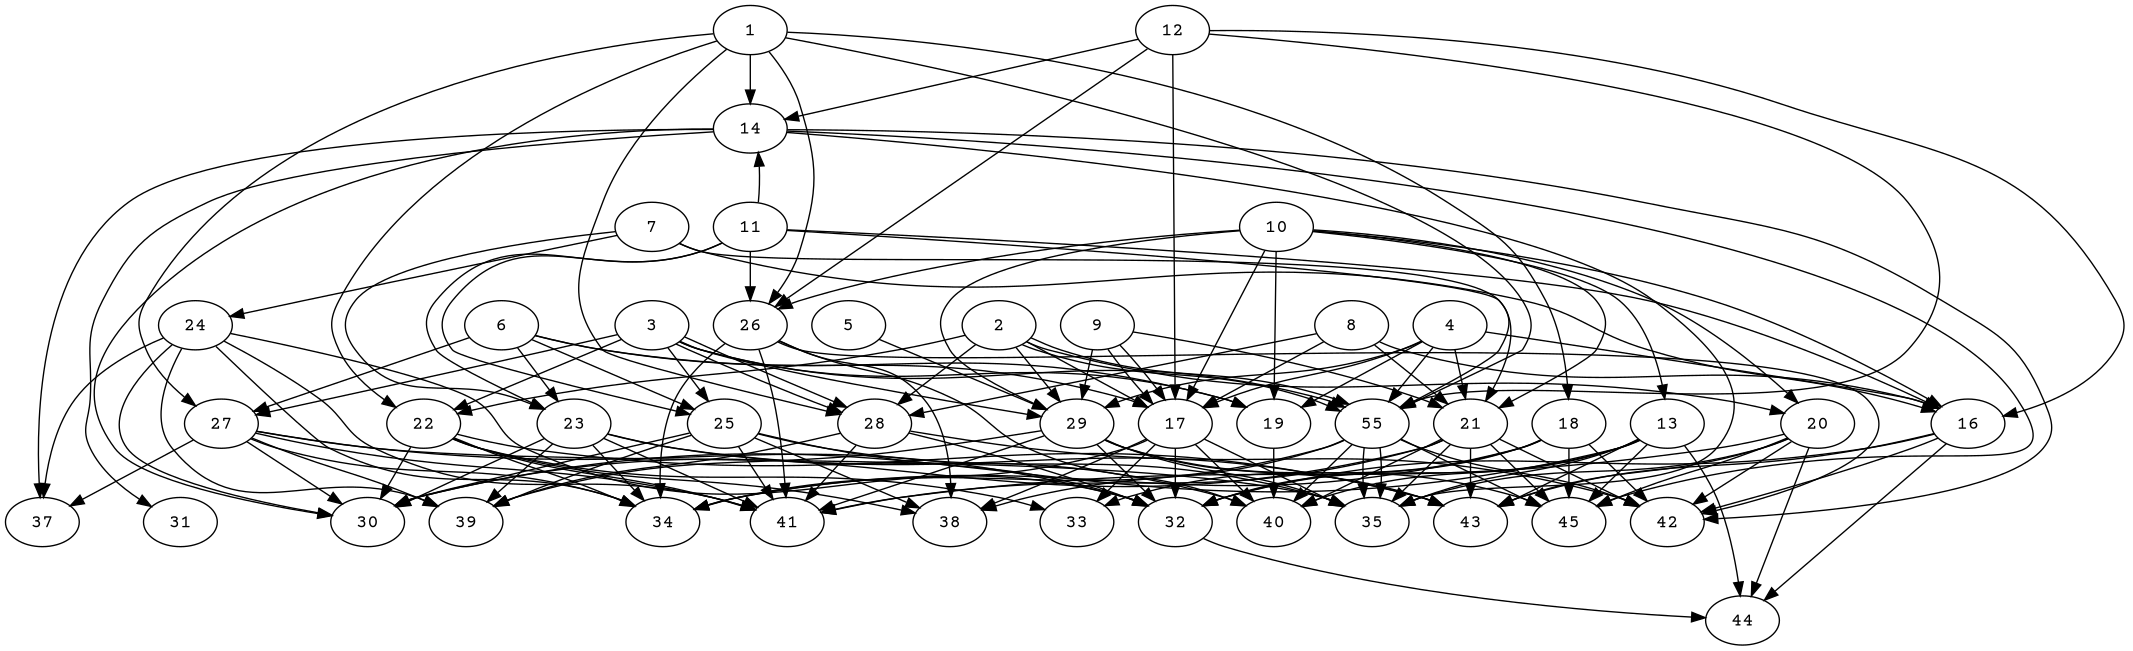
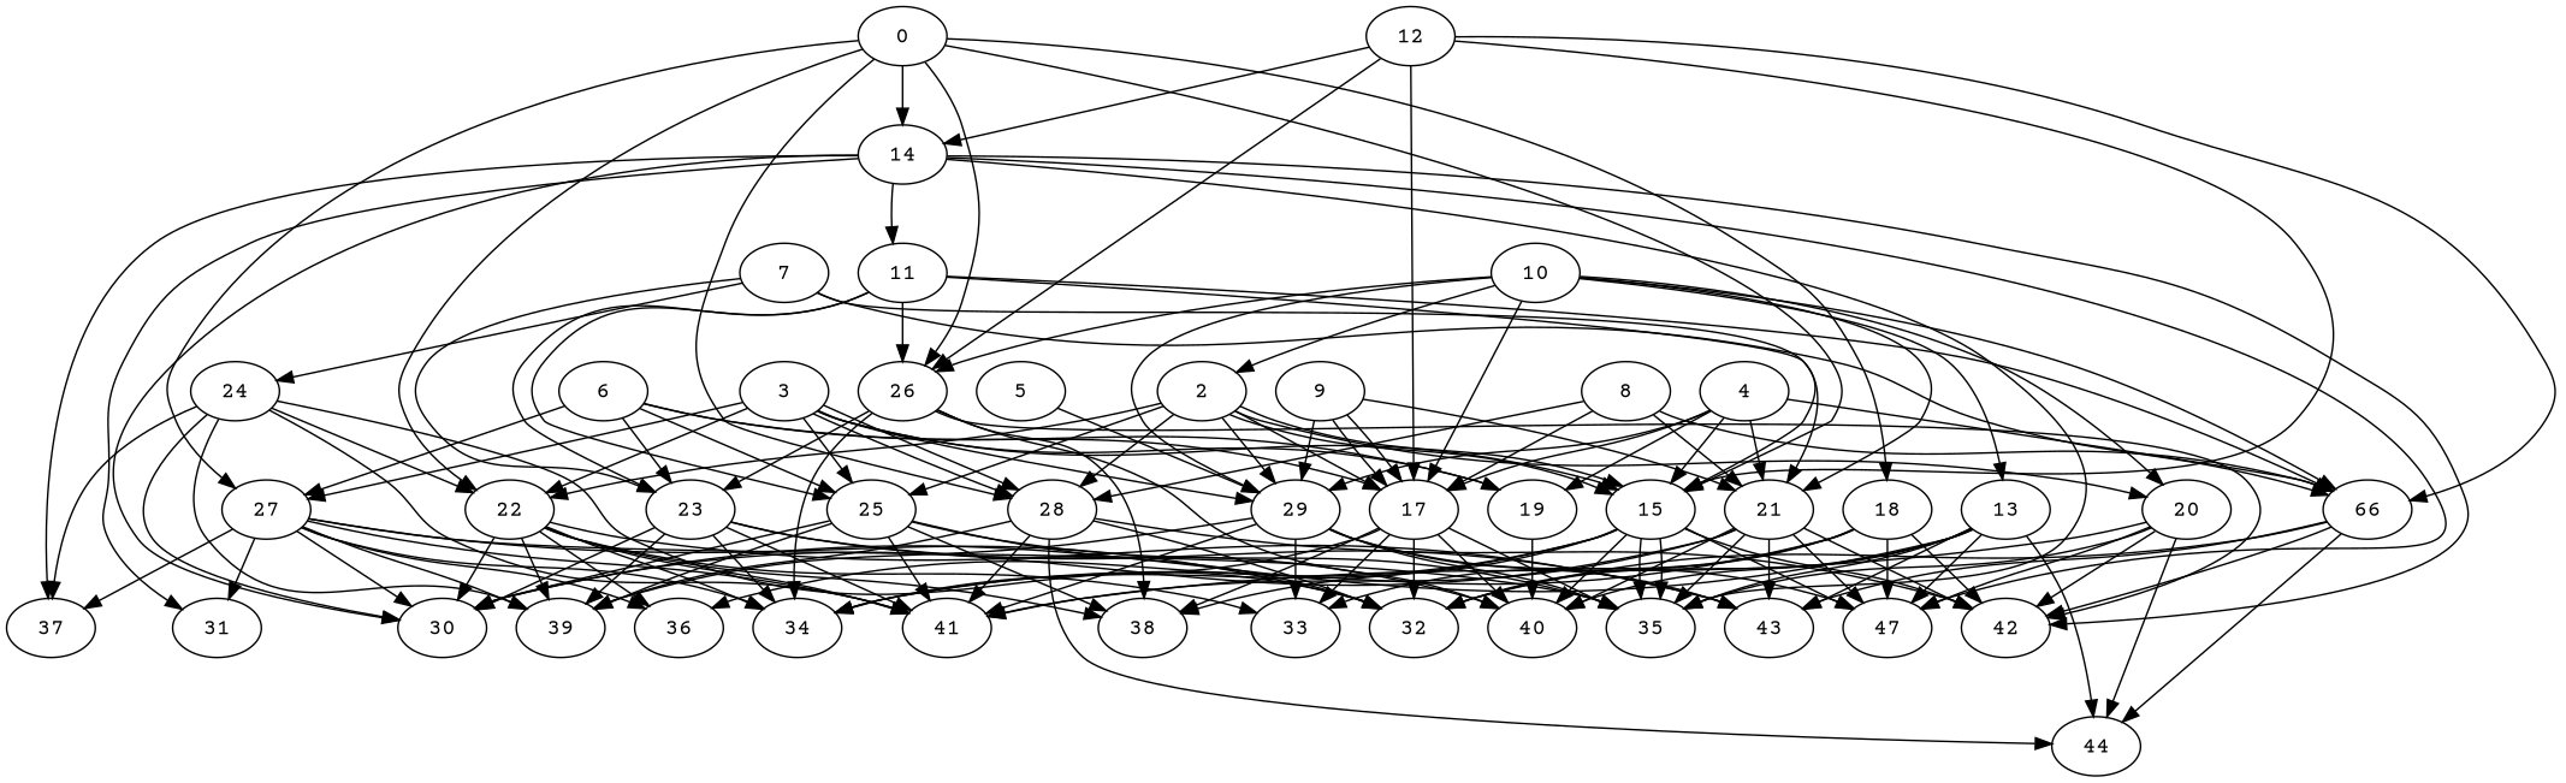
  digraph {
    fontname="Courier Prime"
    node [alpha=0.04 fontname="Courier Prime"]
    edge [fontname="Courier Prime"]
-   1 [alpha=0.15 expect_size=11172864]
+   1 [alpha=0.15 expect_size=11172864 label=0]
    14 [alpha=0.07 expect_size=26798080]
-   15 [alpha=0.06 expect_size=35616768 label=55]
+   15 [alpha=0.06 expect_size=35616768]
    18 [alpha=0.10 expect_size=23144448]
    22 [alpha=0.08 expect_size=28447744]
    26 [alpha=0.02 expect_size=38048768]
    27 [alpha=0.20 expect_size=31970304]
    28 [alpha=0.18 expect_size=48501760]
    30 [alpha=0.18 expect_size=17704960]
    35 [alpha=0.20 expect_size=24976384]
-   45 [alpha=0.11 expect_size=37067776]
+   45 [alpha=0.11 expect_size=37067776 label=47]
    31 [alpha=0.08 expect_size=41793536]
    37 [alpha=0.19 expect_size=52117504]
    42 [expect_size=15679488]
    40 [alpha=0.17 expect_size=49828864]
    34 [alpha=0.03 expect_size=12923904]
+   36 [alpha=0.03 expect_size=46275584]
    38 [alpha=0.03 expect_size=51220480]
    32 [alpha=0.06 expect_size=9455616]
    33 [alpha=0.20 expect_size=27420672]
    41 [alpha=0.16 expect_size=44579840]
    43 [expect_size=28979200]
    39 [alpha=0.03 expect_size=47515648]
    44 [expect_size=28923904]
    2 [alpha=0.09 expect_size=17598464]
    17 [alpha=0.07 expect_size=34913280]
    20 [alpha=0.10 expect_size=36948992]
    25 [alpha=0.09 expect_size=23191552]
    29 [alpha=0.01 expect_size=25631744]
    3 [alpha=0.13 expect_size=16851968]
    19 [alpha=0.17 expect_size=44075008]
    4 [expect_size=17067008]
-   16 [alpha=0.17 expect_size=22233088]
+   16 [alpha=0.17 expect_size=22233088 label=66]
    21 [alpha=0.06 expect_size=16826368]
    5 [alpha=0.14 expect_size=35125248]
    6 [alpha=0.05 expect_size=27725824]
    23 [alpha=0.14 expect_size=31955968]
    7 [alpha=0.15 expect_size=13958144]
    24 [alpha=0.05 expect_size=6134784]
    8 [alpha=0.09 expect_size=9176064]
    9 [alpha=0.17 expect_size=14067712]
    10 [alpha=0.11 expect_size=38848512]
    13 [alpha=0.09 expect_size=44057600]
    11 [alpha=0.05 expect_size=36339712]
    12 [alpha=0.01 expect_size=23908352]
    1 -> 14
    1 -> 15
    1 -> 18
    1 -> 22
    1 -> 26
    1 -> 27
    1 -> 28
    14 -> 30
    14 -> 35
    14 -> 45
    14 -> 31
    14 -> 37
    14 -> 42
    15 -> 35
    15 -> 35
    15 -> 45
    15 -> 42
    15 -> 40
    15 -> 34
+   15 -> 36
    15 -> 38
    18 -> 45
    18 -> 42
    18 -> 34
    18 -> 32
    18 -> 33
    22 -> 30
    22 -> 34
+   22 -> 36
    22 -> 38
    22 -> 33
    22 -> 41
    22 -> 43
+   22 -> 39
    26 -> 42
    26 -> 40
    26 -> 34
    26 -> 38
-   26 -> 41
+   26 -> 23
    27 -> 30
    27 -> 35
+   27 -> 31
    27 -> 37
    27 -> 34
+   27 -> 36
    27 -> 32
    27 -> 41
    27 -> 39
    28 -> 42
    28 -> 32
    28 -> 41
    28 -> 39
-   32 -> 44
+   28 -> 44
    2 -> 15
    2 -> 15
    2 -> 22
    2 -> 28
    2 -> 17
    2 -> 20
+   2 -> 25
    2 -> 29
    17 -> 35
    17 -> 40
    17 -> 34
    17 -> 38
    17 -> 32
    17 -> 33
    20 -> 35
    20 -> 45
    20 -> 42
    20 -> 41
-   20 -> 43
    20 -> 44
    25 -> 30
    25 -> 35
    25 -> 38
    25 -> 32
    25 -> 41
    25 -> 39
    29 -> 35
    29 -> 45
-   29 -> 32
+   29 -> 33
    29 -> 41
    29 -> 43
    29 -> 39
    3 -> 15
    3 -> 22
    3 -> 27
    3 -> 28
    3 -> 28
    3 -> 25
    3 -> 29
    3 -> 19
    19 -> 40
    4 -> 15
    4 -> 17
    4 -> 29
    4 -> 19
    4 -> 16
    4 -> 21
    16 -> 42
    16 -> 32
    16 -> 43
    16 -> 44
    21 -> 30
    21 -> 35
    21 -> 45
    21 -> 42
    21 -> 40
    21 -> 41
    21 -> 43
    5 -> 29
    6 -> 27
    6 -> 17
    6 -> 25
    6 -> 19
    6 -> 23
    23 -> 30
    23 -> 40
    23 -> 34
    23 -> 41
    23 -> 43
    23 -> 39
    7 -> 16
    7 -> 21
    7 -> 23
    7 -> 24
    24 -> 30
    24 -> 37
-   24 -> 34
+   24 -> 22
    24 -> 32
    24 -> 41
    24 -> 39
    8 -> 28
    8 -> 17
    8 -> 16
    8 -> 21
    9 -> 17
    9 -> 17
    9 -> 29
    9 -> 21
    10 -> 26
    10 -> 17
    10 -> 20
    10 -> 29
-   10 -> 19
+   10 -> 2
    10 -> 16
    10 -> 21
    10 -> 13
    13 -> 30
    13 -> 35
    13 -> 45
    13 -> 40
    13 -> 32
    13 -> 43
    13 -> 44
-   11 -> 14
+   14 -> 11
    11 -> 15
    11 -> 26
    11 -> 25
    11 -> 16
    11 -> 23
    12 -> 14
    12 -> 15
    12 -> 26
    12 -> 17
    12 -> 16
  }
